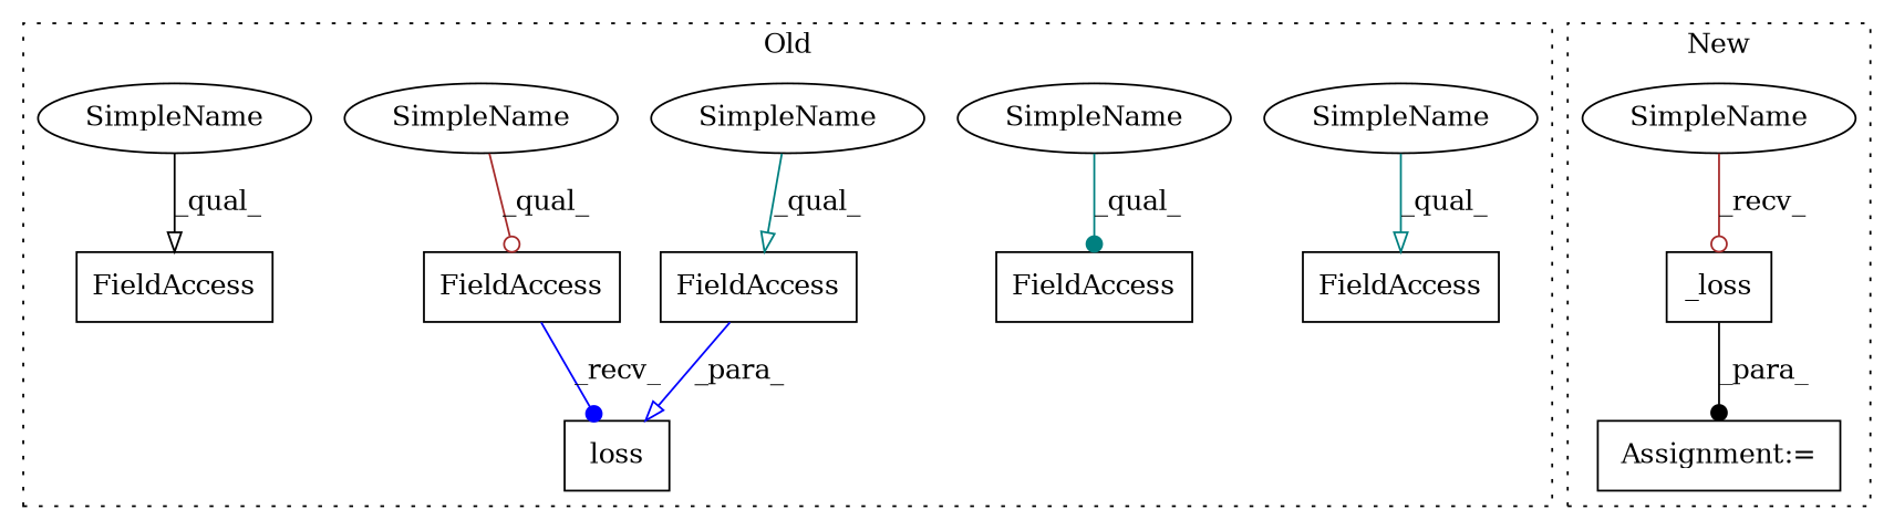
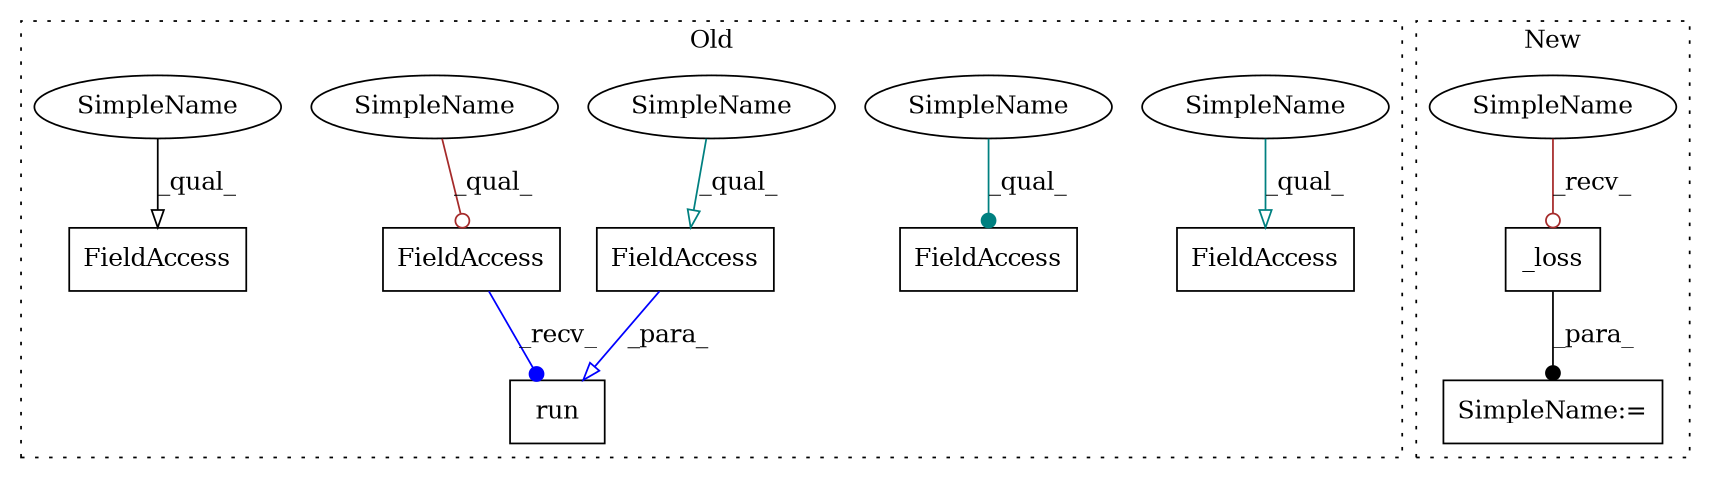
  digraph {
    node [a=42 l=4 s=3010 shape=box]
    edge [arrowhead=onormal color=teal]
-   n1 [a=32 l="4,1" label=loss s="3021,3094"]
+   n1 [a=32 l="4,1" label=run s="3021,3094"]
    n2 [a=22 l=10 label=FieldAccess]
    n3 [a=22 l=16 label=FieldAccess s=3025]
    n4 [a=22 l=16 label=FieldAccess s=2886]
    n5 [a=22 l=15 label=FieldAccess s=3071]
    n6 [a=22 l=14 label=FieldAccess s=3049]
    n7 [label=SimpleName s=2886 shape=ellipse]
    n8 [label=SimpleName s=3071 shape=ellipse]
    n9 [label=SimpleName s=3025 shape=ellipse]
    n10 [label=SimpleName shape=ellipse]
    n11 [label=SimpleName s=3049 shape=ellipse]
    n12 [a=32 l="6,1" label=_loss s="3403,3424"]
-   n13 [a=7 l=1 label="Assignment:=" s=3397]
+   n13 [a=7 l=1 label="SimpleName:=" s=3397]
    n14 [label=SimpleName s=3398 shape=ellipse]
    subgraph cluster_1 {
      label=Old
      style=dotted
      n1
      n2
      n3
      n4
      n5
      n6
      n7
      n8
      n9
      n10
      n11
    }
    subgraph cluster_2 {
      label=New
      style=dotted
      n12
      n13
      n14
    }
    n2 -> n1 [arrowhead=dot color=blue label=_recv_]
    n3 -> n1 [color=blue label=_para_]
    n7 -> n4 [label=_qual_]
    n8 -> n5 [arrowhead=dot label=_qual_]
    n9 -> n3 [label=_qual_]
    n10 -> n2 [arrowhead=odot color=brown label=_qual_]
    n11 -> n6 [color=black label=_qual_]
    n12 -> n13 [arrowhead=dot color=black label=_para_]
    n14 -> n12 [arrowhead=odot color=brown label=_recv_]
  }
